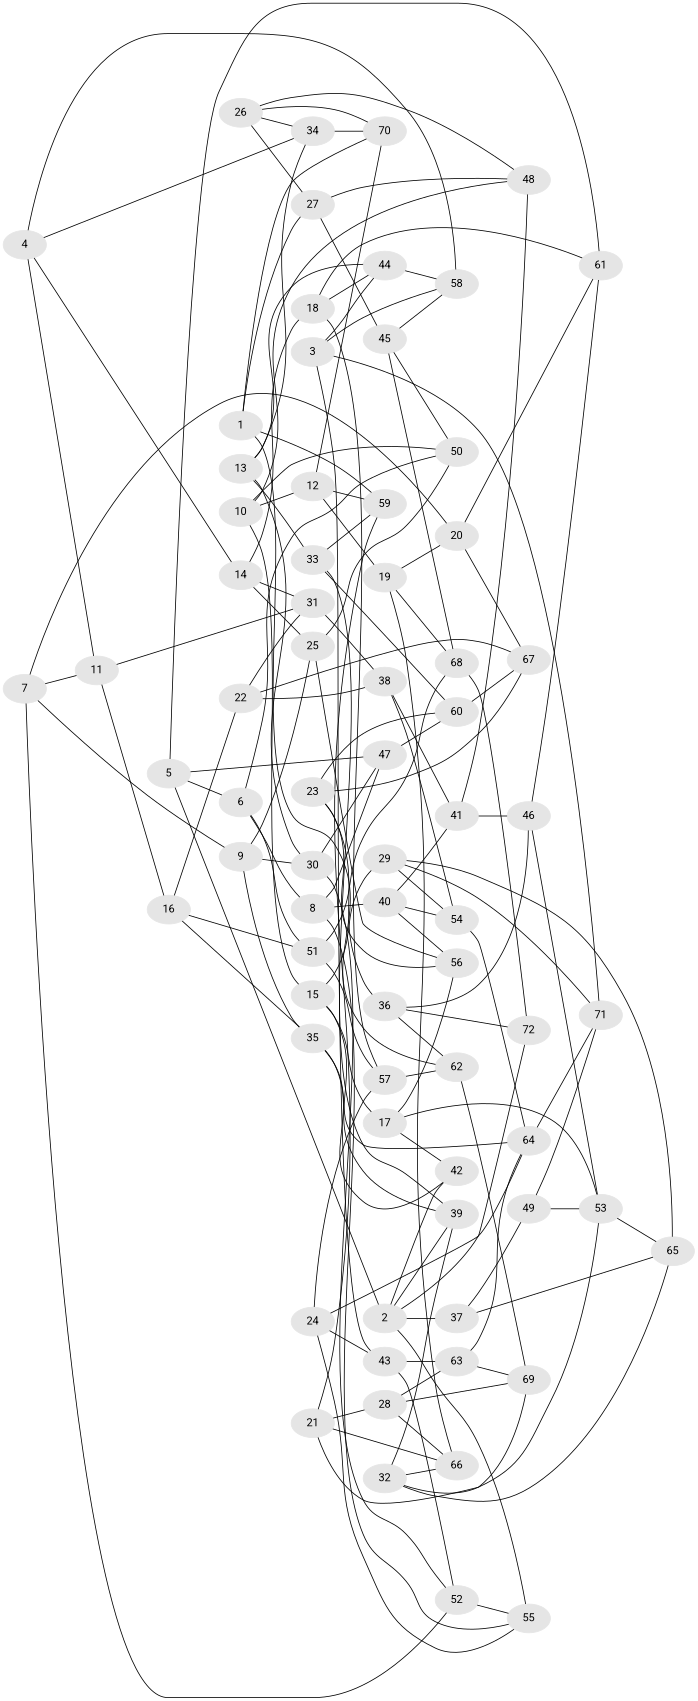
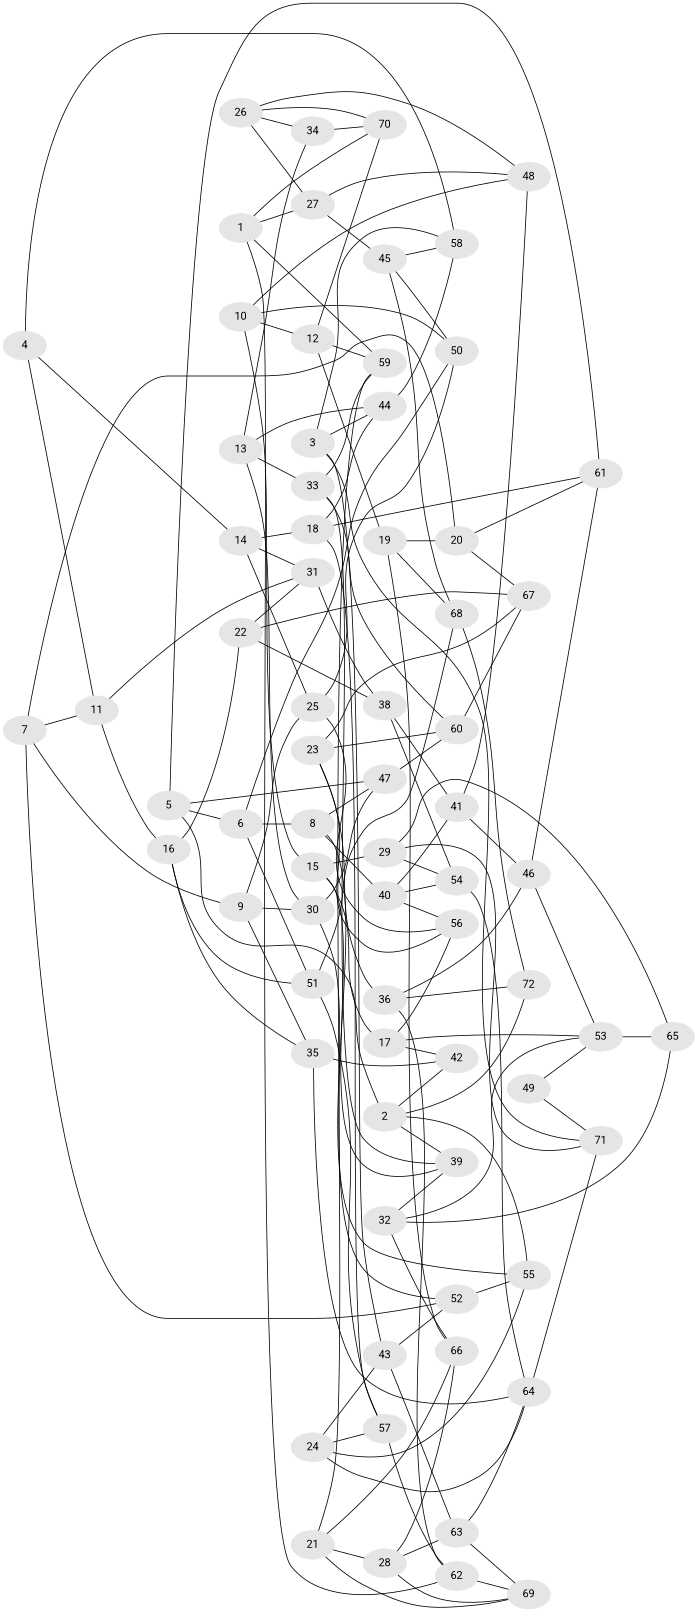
  graph {
    fontname=Roboto
    rankdir=LR
    node [color=gray90 fontname=Roboto style=filled]
    edge [fontname=Roboto]
    1
    27
    59
    62
    70
    48
    45
    69
    2
-   37
    39
    42
    72
    55
    65
    49
    3
    43
    44
    58
    71
    52
    63
    4
    11
    14
    34
    16
    31
    25
    18
    5
    6
    47
    61
    8
    50
    51
    60
    40
    57
    68
    7
    9
    20
    30
    35
    67
    56
    54
    41
    64
    10
    12
    15
    19
    17
    29
    22
    38
    66
    13
    33
    53
    21
    28
    23
    36
    46
    24
    26
    32
    1 -- 27
    1 -- 59
    1 -- 62
    1 -- 70
    27 -- 48
    27 -- 45
    62 -- 69
    45 -- 58
    45 -- 50
    45 -- 68
-   2 -- 37
    2 -- 39
    2 -- 42
    2 -- 72
    2 -- 55
-   37 -- 65
-   37 -- 49
    49 -- 71
    49 -- 53
    3 -- 43
    3 -- 44
    3 -- 58
    3 -- 71
    43 -- 52
    43 -- 63
    44 -- 58
    52 -- 55
    63 -- 69
    63 -- 64
    4 -- 58
    4 -- 11
    4 -- 14
-   4 -- 34
    11 -- 16
    11 -- 31
    14 -- 31
    14 -- 25
    14 -- 18
    34 -- 70
    16 -- 51
    16 -- 35
    16 -- 22
    31 -- 38
    25 -- 50
    25 -- 56
    18 -- 44
    18 -- 61
    18 -- 57
    5 -- 2
    5 -- 6
    5 -- 47
    5 -- 61
    6 -- 8
    6 -- 50
    6 -- 51
    47 -- 60
    8 -- 55
    8 -- 47
    8 -- 40
    51 -- 57
    51 -- 68
    60 -- 67
    40 -- 56
    40 -- 54
    40 -- 41
    57 -- 62
    68 -- 72
    7 -- 52
    7 -- 11
    7 -- 9
    7 -- 20
    9 -- 25
    9 -- 30
    9 -- 35
    20 -- 61
    20 -- 67
    30 -- 52
    30 -- 47
    35 -- 42
    35 -- 64
    54 -- 64
    41 -- 48
    41 -- 46
    64 -- 71
    10 -- 48
    10 -- 50
    10 -- 12
    10 -- 15
    12 -- 59
    12 -- 70
    12 -- 19
    15 -- 39
    15 -- 17
    15 -- 29
    19 -- 68
    19 -- 20
    19 -- 66
    17 -- 42
    17 -- 56
    17 -- 53
    29 -- 65
    29 -- 71
    29 -- 54
    22 -- 31
    22 -- 67
    22 -- 38
    38 -- 54
    38 -- 41
    13 -- 44
    13 -- 34
    13 -- 30
    13 -- 33
    33 -- 59
    33 -- 39
    33 -- 60
    53 -- 65
    21 -- 59
    21 -- 69
    21 -- 66
    21 -- 28
    28 -- 69
    28 -- 63
    28 -- 66
    23 -- 60
    23 -- 67
    23 -- 56
    23 -- 36
    36 -- 62
    36 -- 72
    36 -- 46
    46 -- 61
    46 -- 53
    24 -- 55
    24 -- 43
    24 -- 57
    24 -- 64
    26 -- 27
    26 -- 70
    26 -- 48
    26 -- 34
    32 -- 39
    32 -- 65
    32 -- 66
    32 -- 53
  }
